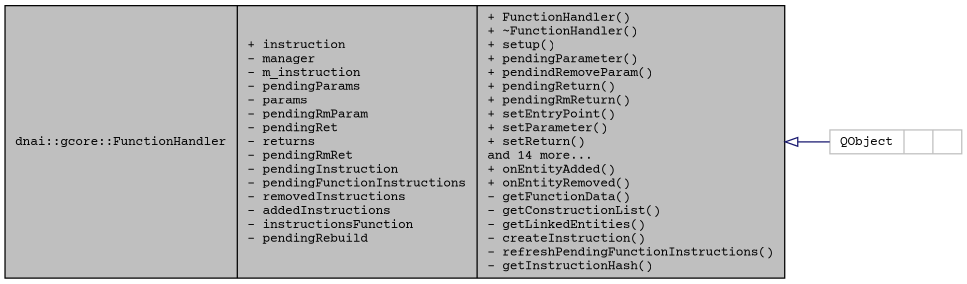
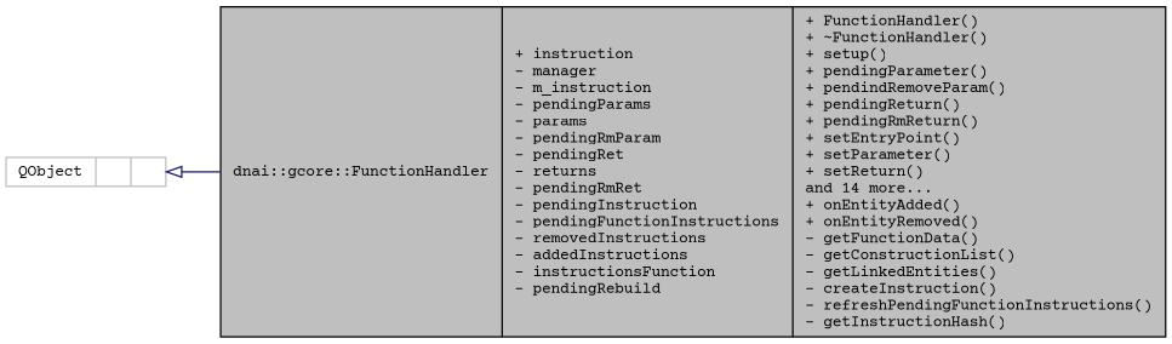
  digraph {
    rankdir=LR
    fontname="Courier Prime"
    node [fontname="Courier Prime" fontsize=10 shape=record style=filled]
    n1 [color=black fillcolor=grey75 fontcolor=black height=0.2 label="{dnai::gcore::FunctionHandler\n|+ instruction\l- manager\l- m_instruction\l- pendingParams\l- params\l- pendingRmParam\l- pendingRet\l- returns\l- pendingRmRet\l- pendingInstruction\l- pendingFunctionInstructions\l- removedInstructions\l- addedInstructions\l- instructionsFunction\l- pendingRebuild\l|+ FunctionHandler()\l+ ~FunctionHandler()\l+ setup()\l+ pendingParameter()\l+ pendindRemoveParam()\l+ pendingReturn()\l+ pendingRmReturn()\l+ setEntryPoint()\l+ setParameter()\l+ setReturn()\land 14 more...\l+ onEntityAdded()\l+ onEntityRemoved()\l- getFunctionData()\l- getConstructionList()\l- getLinkedEntities()\l- createInstruction()\l- refreshPendingFunctionInstructions()\l- getInstructionHash()\l}" width=0.4]
    n2 [color=grey75 fillcolor=white height=0.2 label="{QObject\n||}" width=0.4]
-   n1 -> n2 [arrowtail=onormal color=midnightblue dir=back fontname="Courier Prime" fontsize=10 labelfontname=Helvetica labelfontsize=10 style=solid]
+   n2 -> n1 [arrowtail=onormal color=midnightblue dir=back fontname="Courier Prime" fontsize=10 labelfontname=Helvetica labelfontsize=10 style=solid]
  }
